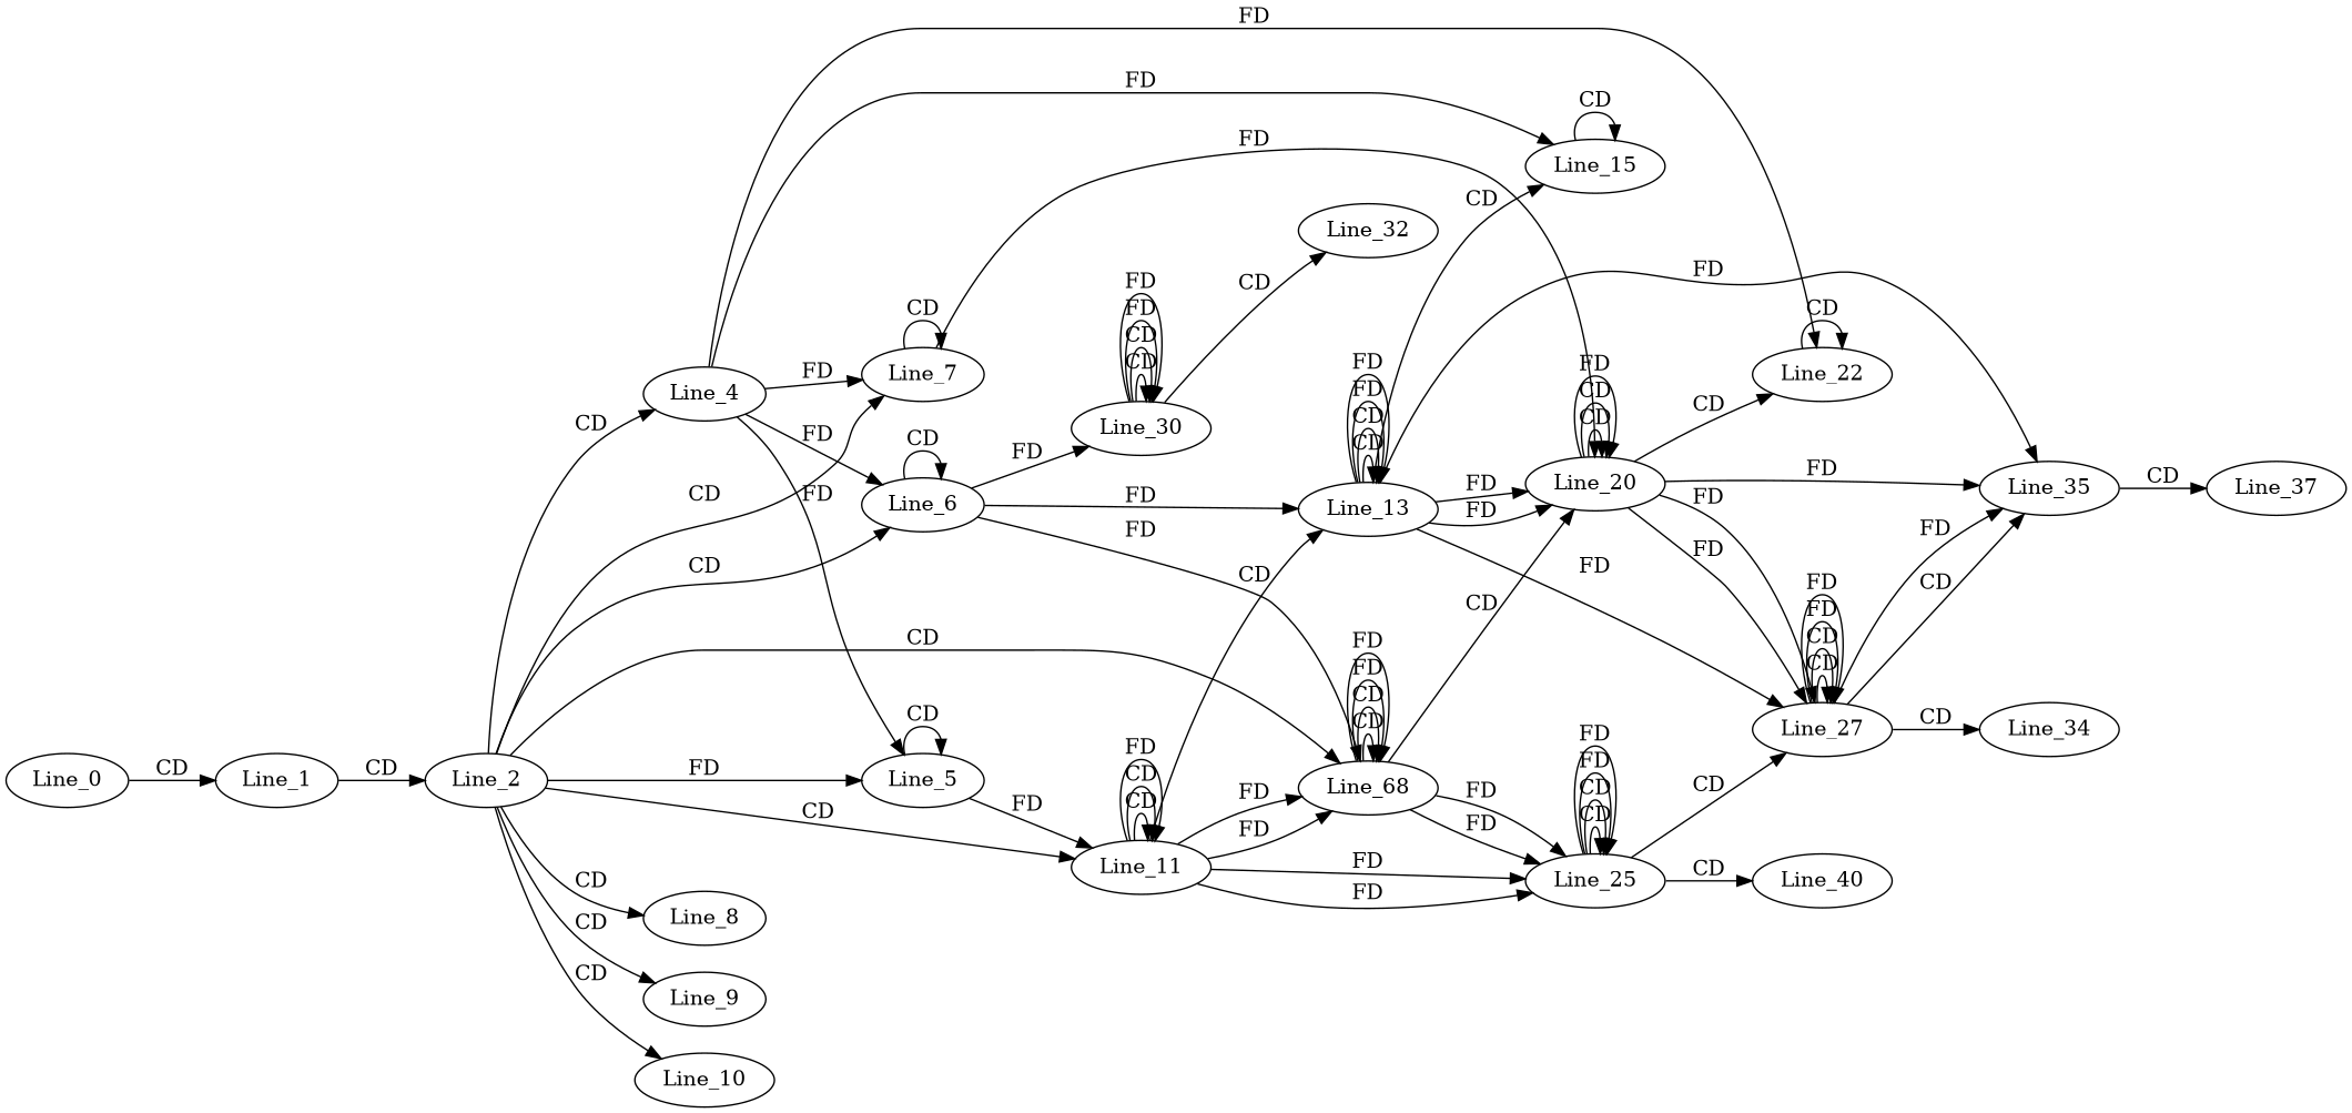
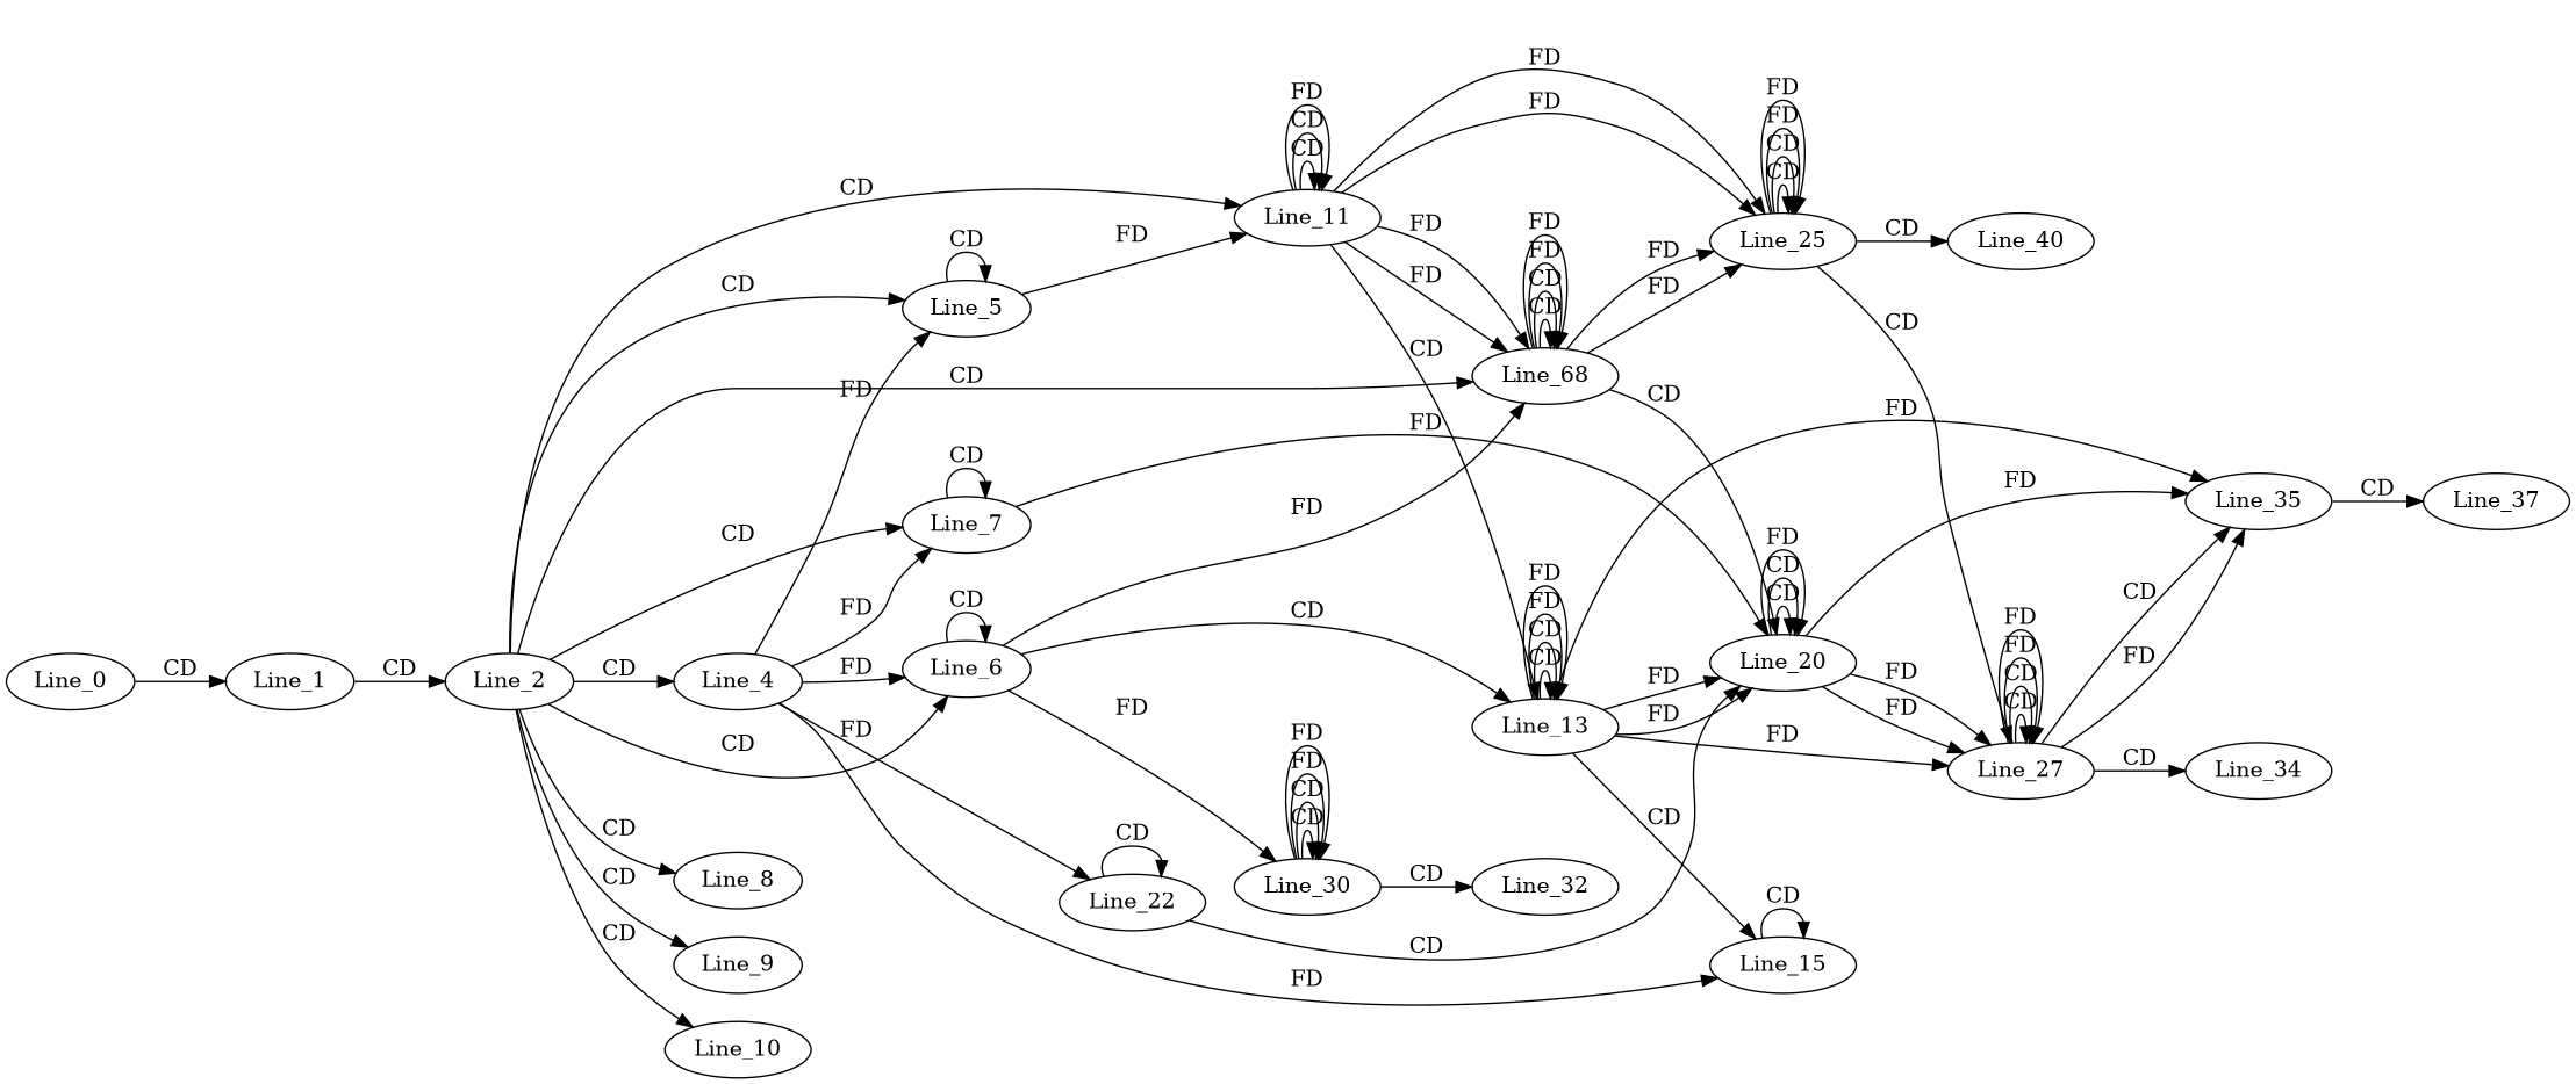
  digraph {
    rankdir=LR
    Line_0
    Line_1
    Line_2
    Line_4
    Line_5
    Line_6
    Line_7
    Line_8
    Line_9
    Line_10
    Line_11
    n12 [label=Line_68]
    Line_15
    Line_22
    Line_13
    Line_30
    Line_20
    Line_25
    Line_27
    Line_35
    Line_32
    Line_40
    Line_34
    Line_37
    Line_0 -> Line_1 [label=CD]
    Line_1 -> Line_2 [label=CD]
    Line_2 -> Line_4 [label=CD]
-   Line_2 -> Line_5 [label=FD]
+   Line_2 -> Line_5 [label=CD]
    Line_2 -> Line_6 [label=CD]
    Line_2 -> Line_7 [label=CD]
    Line_2 -> Line_8 [label=CD]
    Line_2 -> Line_9 [label=CD]
    Line_2 -> Line_10 [label=CD]
    Line_2 -> Line_11 [label=CD]
    Line_2 -> n12 [label=CD]
    Line_4 -> Line_5 [label=FD]
    Line_4 -> Line_6 [label=FD]
    Line_4 -> Line_7 [label=FD]
    Line_4 -> Line_15 [label=FD]
    Line_4 -> Line_22 [label=FD]
    Line_5 -> Line_5 [label=CD]
    Line_5 -> Line_11 [label=FD]
    Line_6 -> Line_6 [label=CD]
    Line_6 -> n12 [label=FD]
-   Line_6 -> Line_13 [label=FD]
+   Line_6 -> Line_13 [label=CD]
    Line_6 -> Line_30 [label=FD]
    Line_7 -> Line_7 [label=CD]
    Line_7 -> Line_20 [label=FD]
    Line_11 -> Line_11 [label=CD]
    Line_11 -> Line_11 [label=CD]
    Line_11 -> Line_11 [label=FD]
    Line_11 -> n12 [label=FD]
    Line_11 -> n12 [label=FD]
    Line_11 -> Line_13 [label=CD]
    Line_11 -> Line_25 [label=FD]
    Line_11 -> Line_25 [label=FD]
    n12 -> n12 [label=CD]
    n12 -> n12 [label=CD]
    n12 -> n12 [label=FD]
    n12 -> n12 [label=FD]
    n12 -> Line_20 [label=CD]
    n12 -> Line_25 [label=FD]
    n12 -> Line_25 [label=FD]
    Line_15 -> Line_15 [label=CD]
    Line_22 -> Line_22 [label=CD]
    Line_13 -> Line_15 [label=CD]
    Line_13 -> Line_13 [label=CD]
    Line_13 -> Line_13 [label=CD]
    Line_13 -> Line_13 [label=FD]
    Line_13 -> Line_13 [label=FD]
    Line_13 -> Line_20 [label=FD]
    Line_13 -> Line_20 [label=FD]
    Line_13 -> Line_27 [label=FD]
    Line_13 -> Line_35 [label=FD]
    Line_30 -> Line_30 [label=CD]
    Line_30 -> Line_30 [label=CD]
    Line_30 -> Line_30 [label=FD]
    Line_30 -> Line_30 [label=FD]
    Line_30 -> Line_32 [label=CD]
-   Line_20 -> Line_22 [label=CD]
+   Line_22 -> Line_20 [label=CD]
    Line_20 -> Line_20 [label=CD]
    Line_20 -> Line_20 [label=CD]
    Line_20 -> Line_20 [label=FD]
    Line_20 -> Line_27 [label=FD]
    Line_20 -> Line_27 [label=FD]
    Line_20 -> Line_35 [label=FD]
    Line_25 -> Line_25 [label=CD]
    Line_25 -> Line_25 [label=CD]
    Line_25 -> Line_25 [label=FD]
    Line_25 -> Line_25 [label=FD]
    Line_25 -> Line_27 [label=CD]
    Line_25 -> Line_40 [label=CD]
    Line_27 -> Line_27 [label=CD]
    Line_27 -> Line_27 [label=CD]
    Line_27 -> Line_27 [label=FD]
    Line_27 -> Line_27 [label=FD]
    Line_27 -> Line_35 [label=CD]
    Line_27 -> Line_35 [label=FD]
    Line_27 -> Line_34 [label=CD]
    Line_35 -> Line_37 [label=CD]
  }
